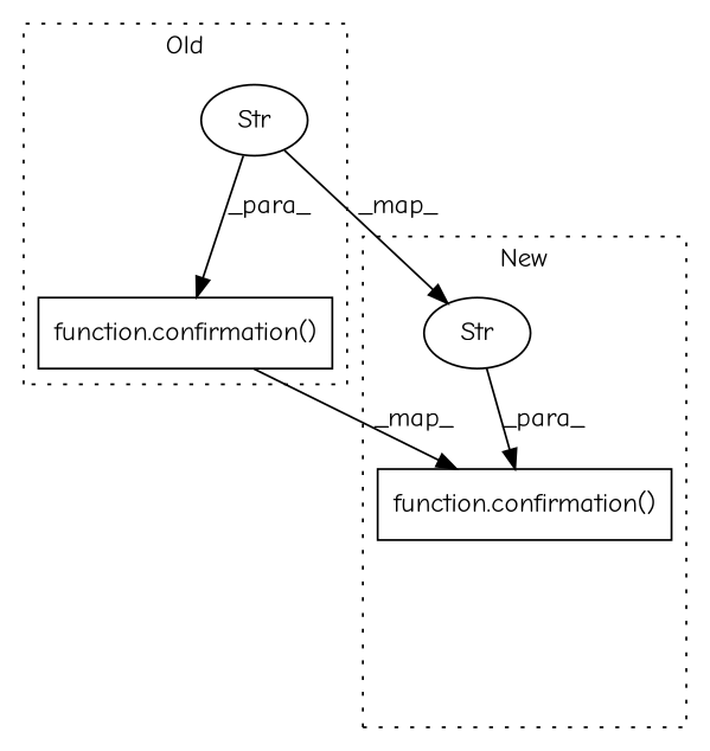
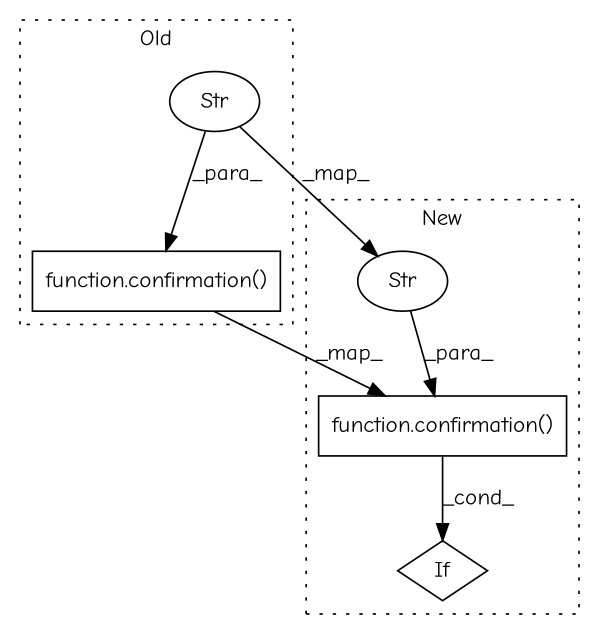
  digraph {
    fontname="Comic Neue"
    node [a=75 l="30,14" shape=box fontname="Comic Neue"]
    edge [fontname="Comic Neue"]
    n1 [label="function.confirmation()" s="7777,7951"]
    n2 [a=66 l=144 label=Str s=7807 shape=ellipse]
    n3 [label="function.confirmation()" s="7792,7966"]
+   n4 [a=96 l=3 label=If s=7789 shape=diamond]
    n5 [a=66 l=144 label=Str s=7822 shape=ellipse]
    subgraph cluster_1 {
      label=Old
      style=dotted
      n1
      n2
    }
    subgraph cluster_2 {
      label=New
      style=dotted
      n3
+     n4
      n5
    }
    n1 -> n3 [label=_map_]
    n2 -> n1 [label=_para_]
    n2 -> n5 [label=_map_]
+   n3 -> n4 [label=_cond_]
    n5 -> n3 [label=_para_]
  }
